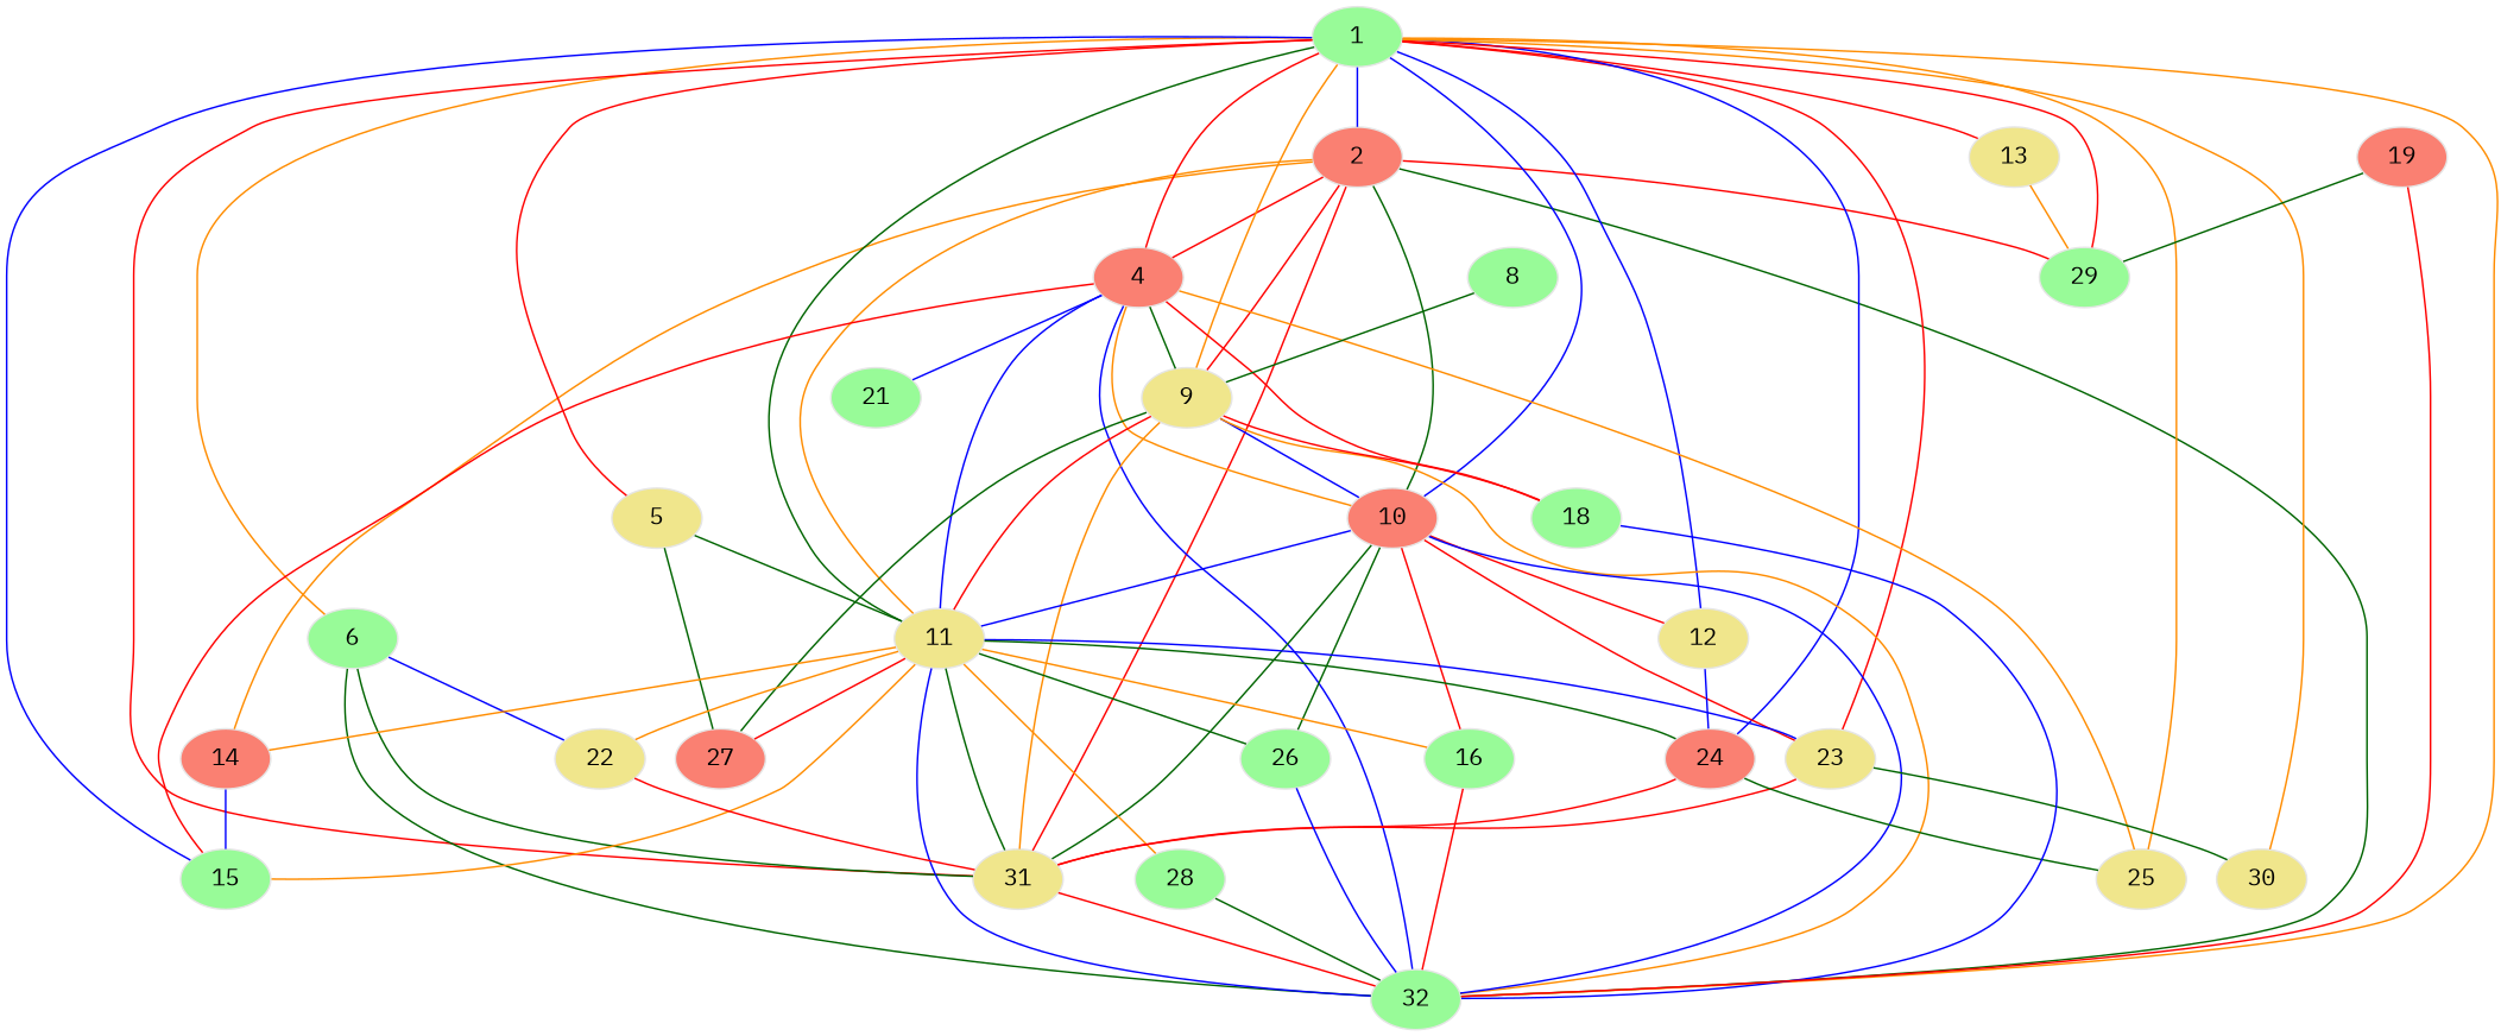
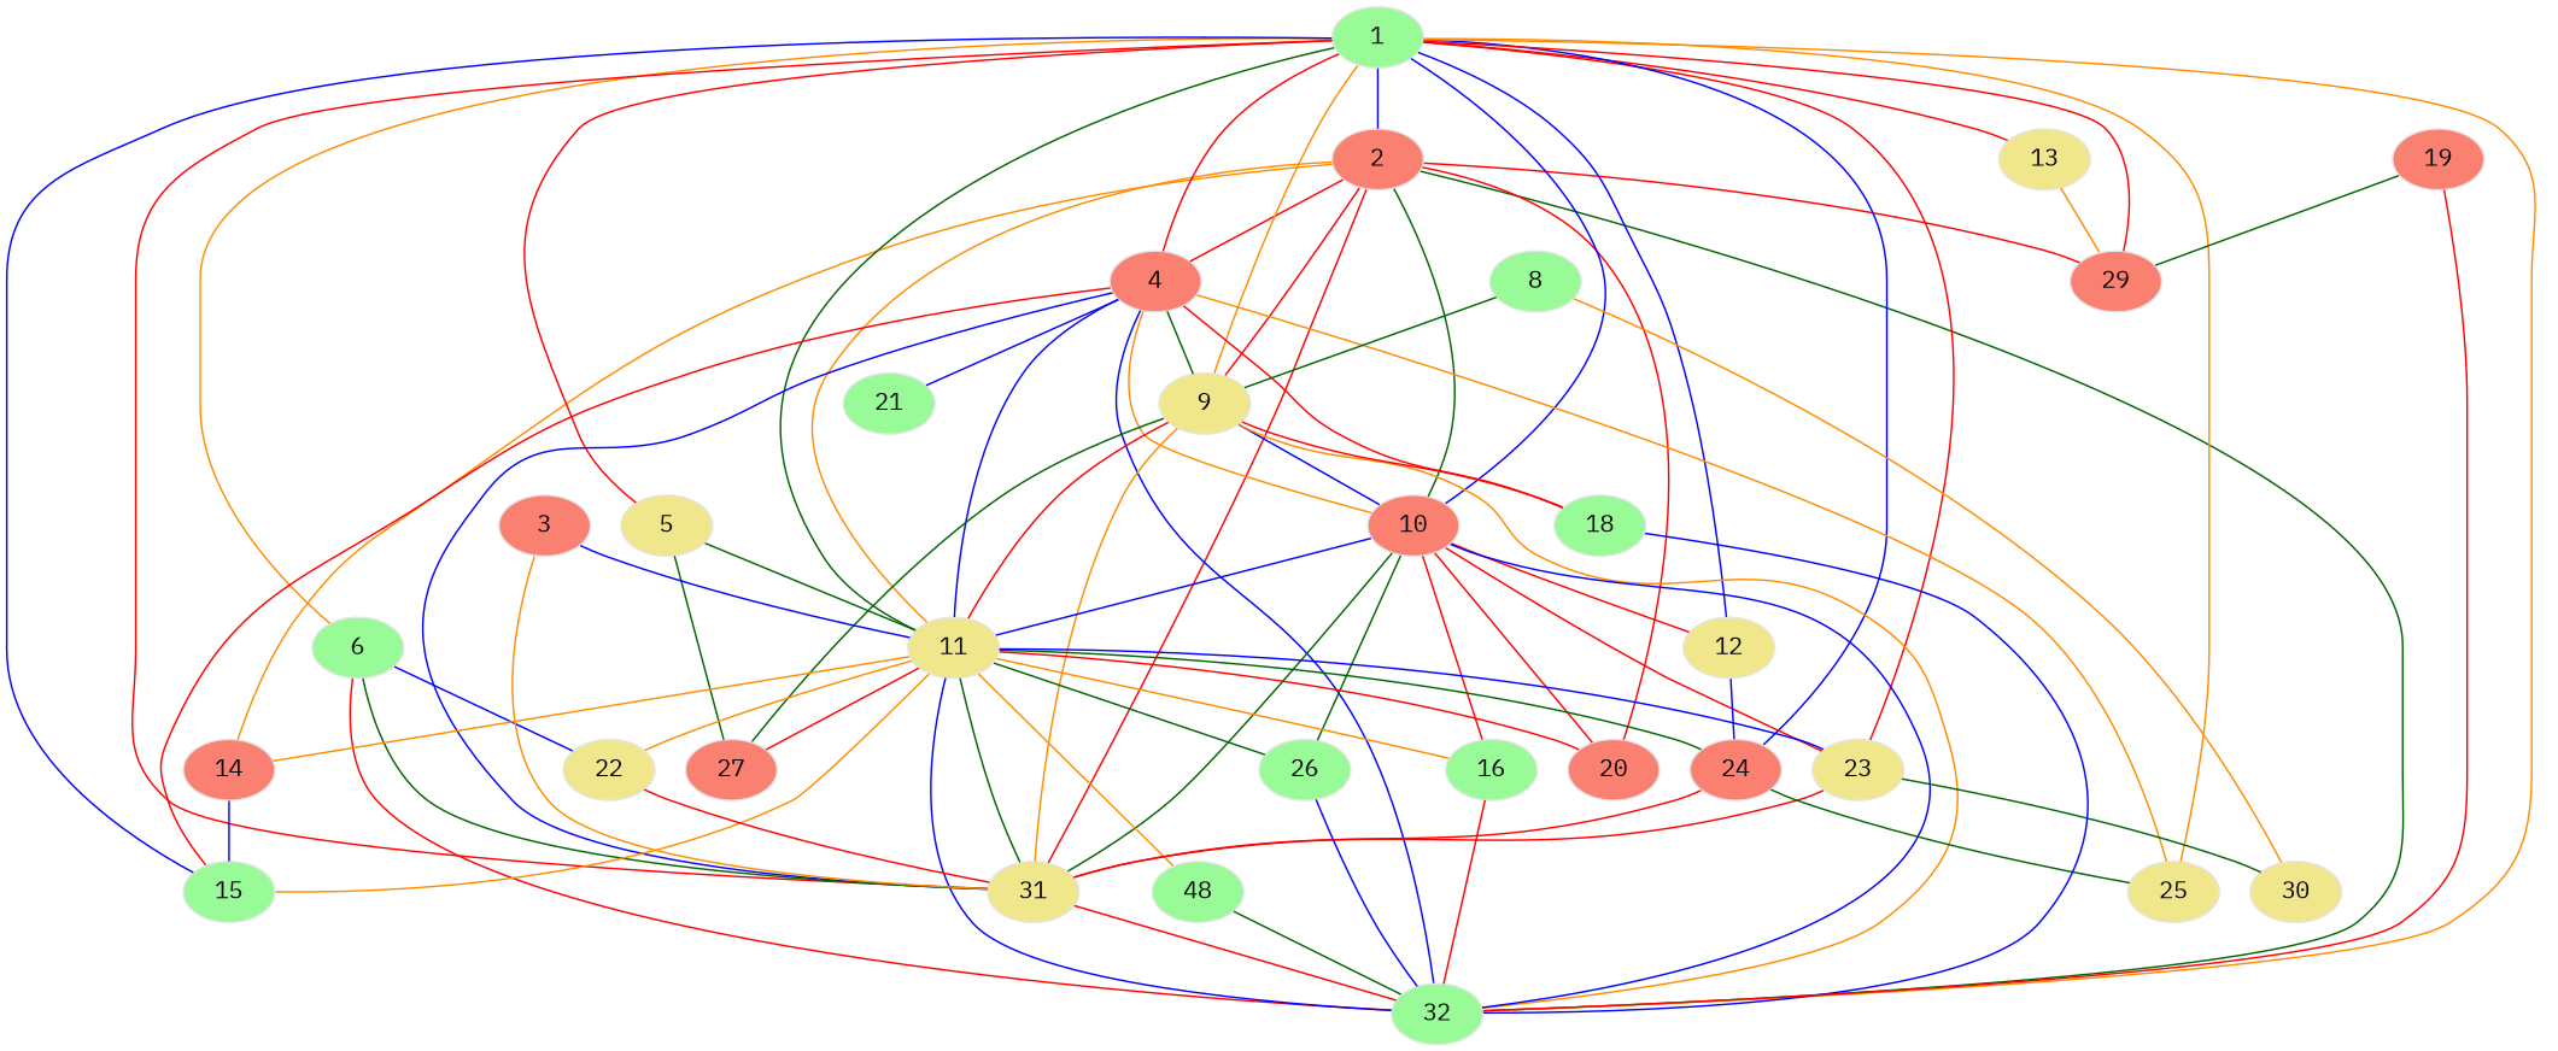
  graph {
    fontname="IBM Plex Mono"
    node [color=gray90 fillcolor=palegreen fontname="IBM Plex Mono" style=filled]
    edge [color=red fontname="IBM Plex Mono" weight=1.0]
    2 [fillcolor=salmon]
    1
    4 [fillcolor=salmon]
    5 [fillcolor=khaki]
    6
    9 [fillcolor=khaki]
    10 [fillcolor=salmon]
    11 [fillcolor=khaki]
    12 [fillcolor=khaki]
    13 [fillcolor=khaki]
    15
    23 [fillcolor=khaki]
    24 [fillcolor=salmon]
    25 [fillcolor=khaki]
-   29
+   29 [fillcolor=salmon]
    30 [fillcolor=khaki]
    31 [fillcolor=khaki]
    32
    14 [fillcolor=salmon]
+   20 [fillcolor=salmon]
    18
    21
    27 [fillcolor=salmon]
    22 [fillcolor=khaki]
    16
    26
-   28
+   28 [label=48]
+   3 [fillcolor=salmon]
    8
    19 [fillcolor=salmon]
    2 -- 4
    2 -- 9
    2 -- 10 [color=darkgreen]
    2 -- 11 [color=darkorange]
    2 -- 29
    2 -- 31 [weight=2.0]
    2 -- 32 [color=darkgreen]
    2 -- 14 [color=darkorange]
+   2 -- 20
    1 -- 2 [color=blue weight=2.0]
    1 -- 4 [weight=3.0]
    1 -- 5
    1 -- 6 [color=darkorange]
    1 -- 9 [color=darkorange weight=2.0]
    1 -- 10 [color=blue weight=2.0]
    1 -- 11 [color=darkgreen weight=3.0]
    1 -- 12 [color=blue]
    1 -- 13 [weight=2.0]
    1 -- 15 [color=blue]
    1 -- 23
    1 -- 24 [color=blue weight=2.0]
    1 -- 25 [color=darkorange]
    1 -- 29 [weight=2.0]
-   1 -- 30 [color=darkorange]
+   8 -- 30 [color=darkorange]
    1 -- 31 [weight=4.0]
    1 -- 32 [color=darkorange weight=2.0]
    4 -- 9 [color=darkgreen weight=3.0]
    4 -- 10 [color=darkorange]
    4 -- 11 [color=blue]
    4 -- 15
    4 -- 25 [color=darkorange]
+   4 -- 31 [color=blue weight=2.0]
    4 -- 32 [color=blue]
    4 -- 18
    4 -- 21 [color=blue]
    5 -- 11 [color=darkgreen]
    5 -- 27 [color=darkgreen]
    6 -- 31 [color=darkgreen]
-   6 -- 32 [color=darkgreen]
+   6 -- 32
    6 -- 22 [color=blue]
    9 -- 10 [color=blue]
    9 -- 11
    9 -- 31 [color=darkorange weight=2.0]
    9 -- 32 [color=darkorange]
    9 -- 18
    9 -- 27 [color=darkgreen]
    10 -- 11 [color=blue weight=2.0]
    10 -- 12
    10 -- 23
    10 -- 31 [color=darkgreen weight=2.0]
    10 -- 32 [color=blue]
+   10 -- 20
    10 -- 16
    10 -- 26 [color=darkgreen]
    11 -- 15 [color=darkorange weight=2.0]
    11 -- 23 [color=blue]
    11 -- 24 [color=darkgreen]
    11 -- 31 [color=darkgreen weight=2.0]
    11 -- 32 [color=blue weight=2.0]
    11 -- 14 [color=darkorange]
+   11 -- 20
    11 -- 27
    11 -- 22 [color=darkorange]
    11 -- 16 [color=darkorange]
    11 -- 26 [color=darkgreen]
    11 -- 28 [color=darkorange]
    12 -- 24 [color=blue]
    13 -- 29 [color=darkorange]
    23 -- 30 [color=darkgreen]
    23 -- 31
    24 -- 25 [color=darkgreen]
    24 -- 31
    31 -- 32 [weight=3.0]
    14 -- 15 [color=blue]
    18 -- 32 [color=blue]
    22 -- 31
    16 -- 32
    26 -- 32 [color=blue]
    28 -- 32 [color=darkgreen]
+   3 -- 11 [color=blue]
+   3 -- 31 [color=darkorange]
    8 -- 9 [color=darkgreen]
    19 -- 29 [color=darkgreen]
    19 -- 32 [weight=2.0]
  }
